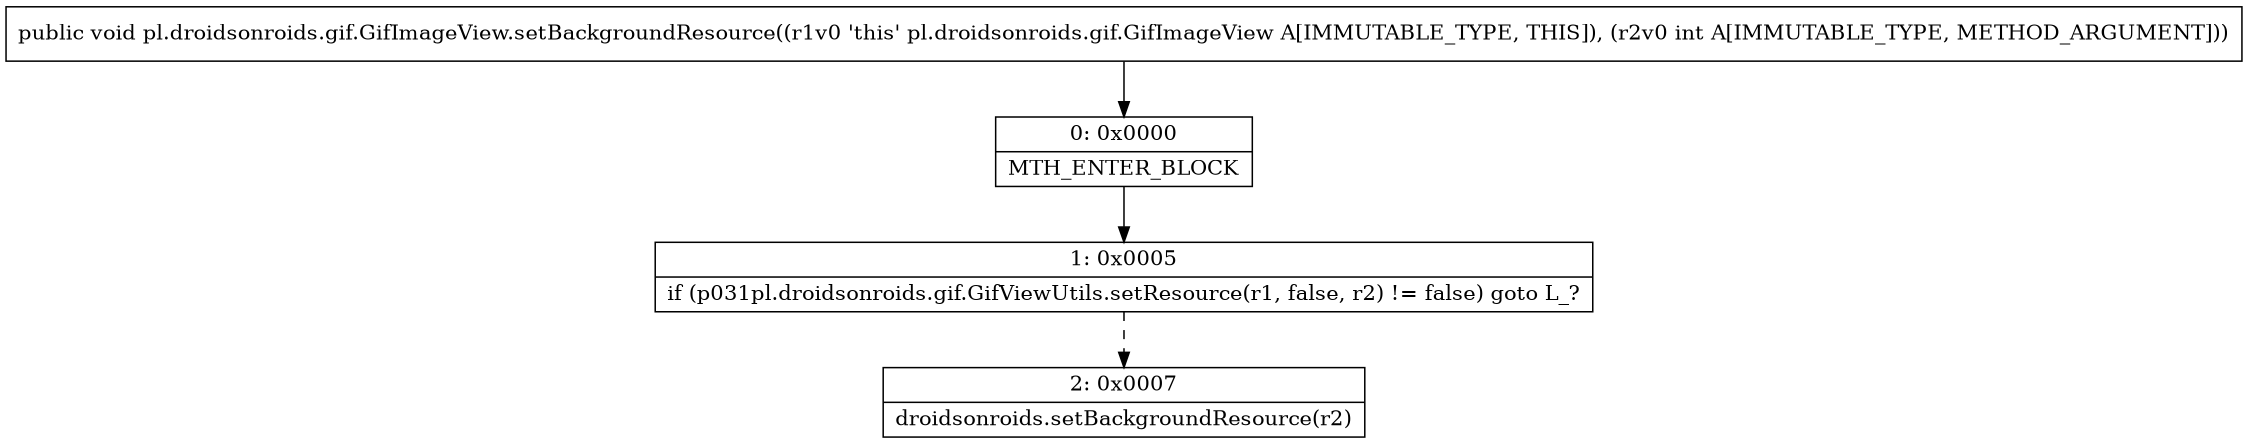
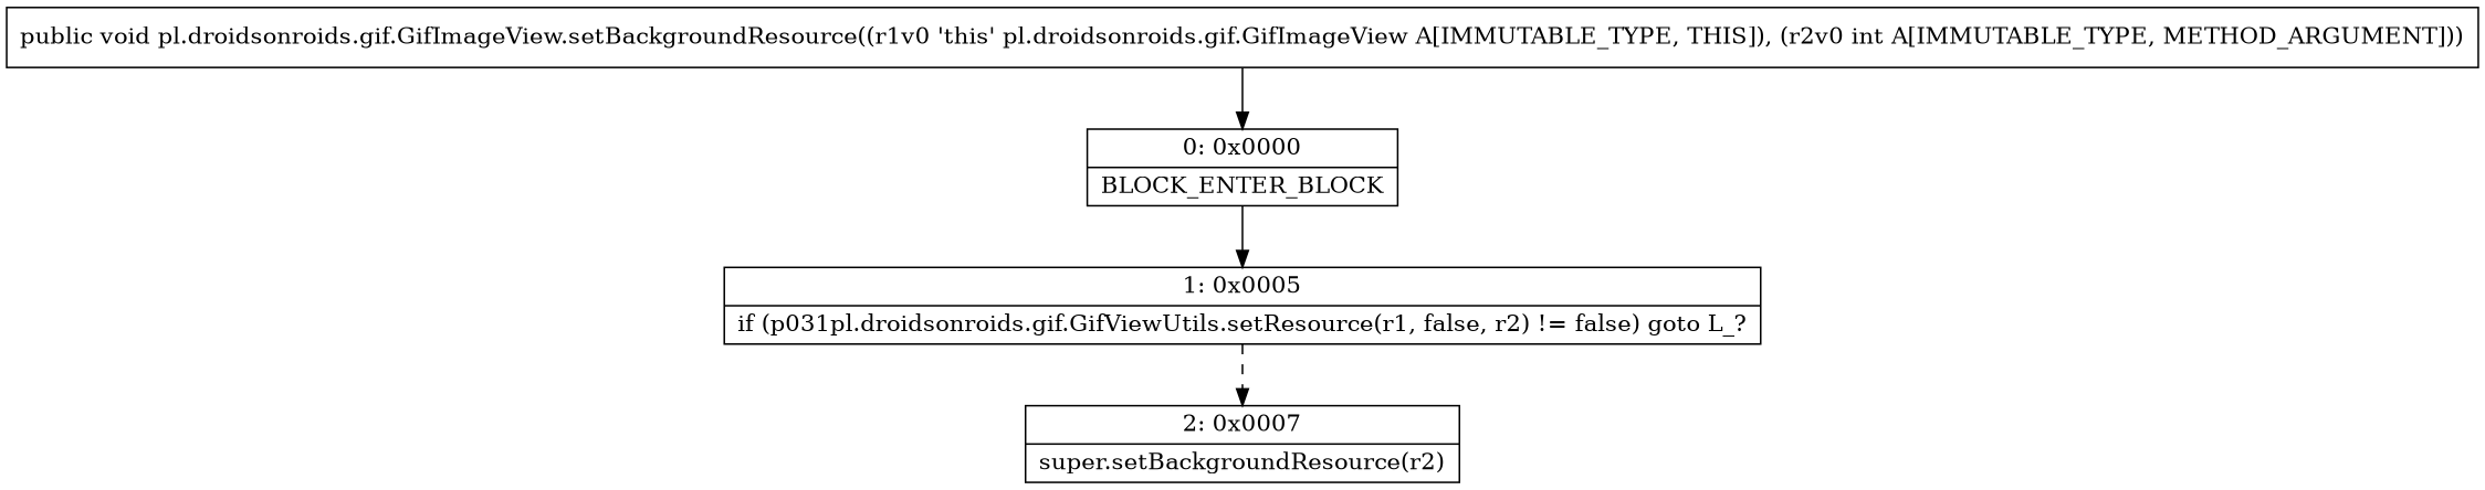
  digraph {
    node [shape=record]
-   n1 [label="{0\:\ 0x0000|MTH_ENTER_BLOCK\l}"]
+   n1 [label="{0\:\ 0x0000|BLOCK_ENTER_BLOCK\l}"]
    n2 [label="{1\:\ 0x0005|if (p031pl.droidsonroids.gif.GifViewUtils.setResource(r1, false, r2) != false) goto L_?\l}"]
-   n3 [label="{2\:\ 0x0007|droidsonroids.setBackgroundResource(r2)\l}"]
+   n3 [label="{2\:\ 0x0007|super.setBackgroundResource(r2)\l}"]
    n4 [label="{public void pl.droidsonroids.gif.GifImageView.setBackgroundResource((r1v0 'this' pl.droidsonroids.gif.GifImageView A[IMMUTABLE_TYPE, THIS]), (r2v0 int A[IMMUTABLE_TYPE, METHOD_ARGUMENT])) }"]
    n1 -> n2
    n2 -> n3 [style=dashed]
    n4 -> n1
  }
